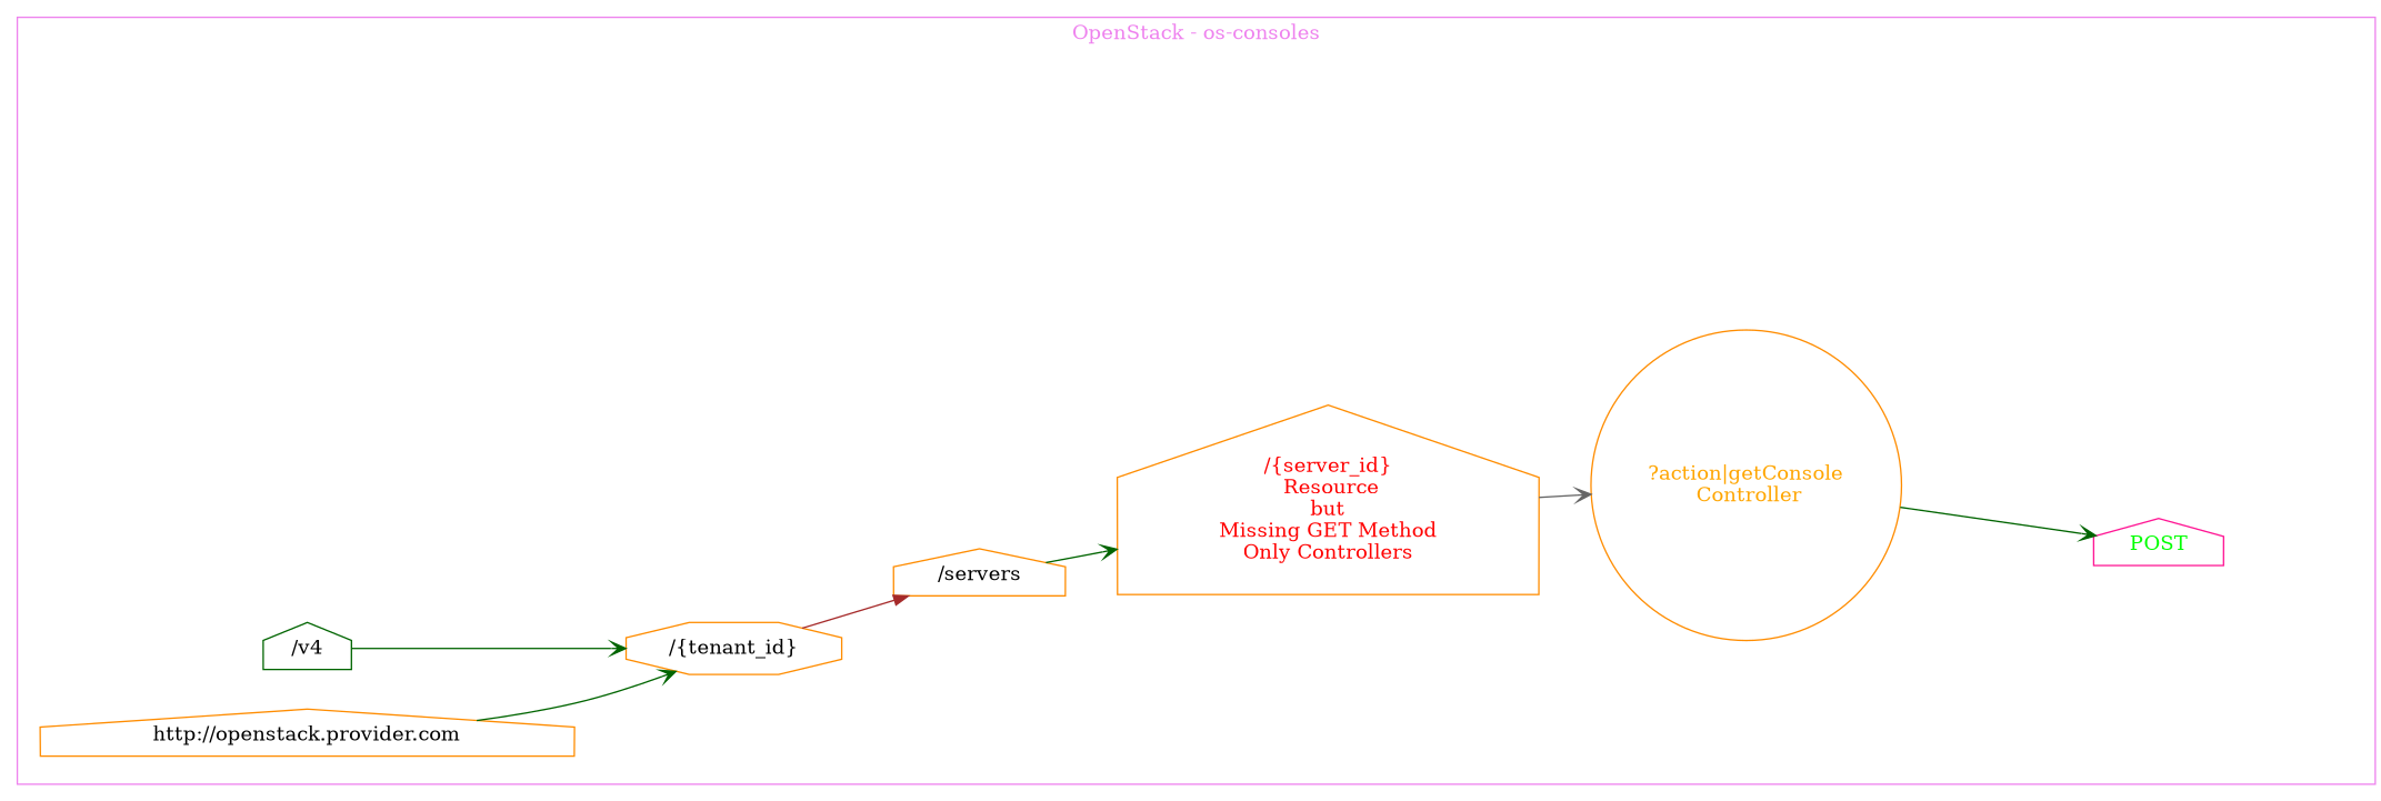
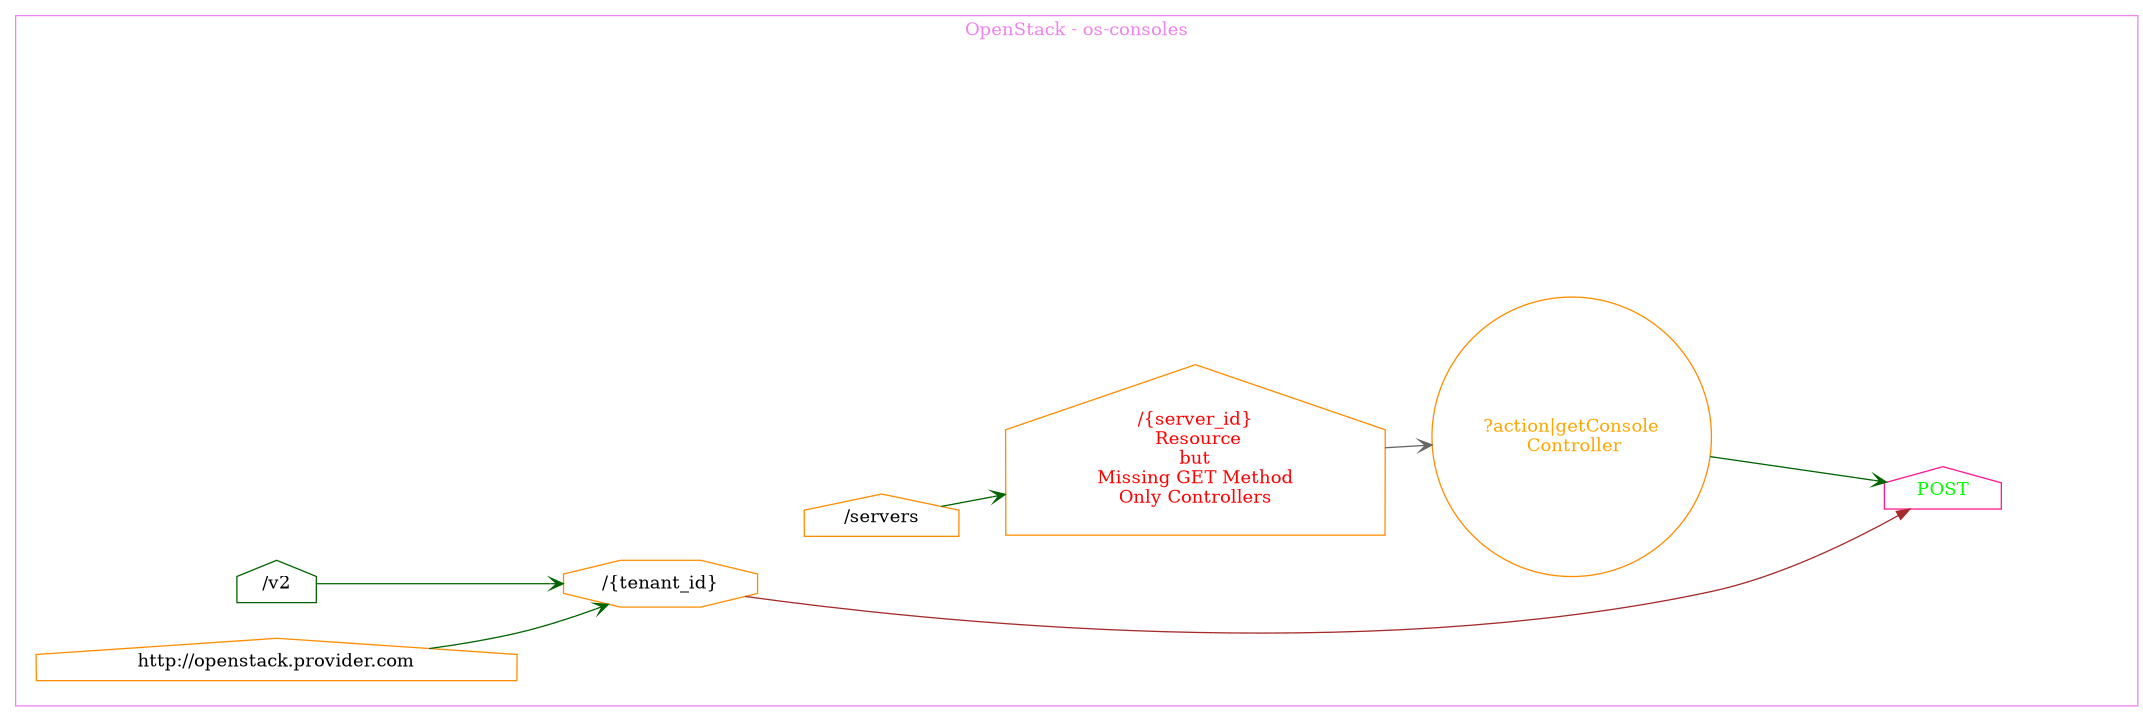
  digraph {
    rankdir=LR
    node [color=darkorange fontcolor=black shape=house]
    edge [arrowhead=vee color=darkgreen fontcolor=black]
    n1 [color=deeppink fontcolor=green label=POST]
    n2 [fontcolor=orange label="?action|getConsole\n Controller" shape=circle]
    n3 [fontcolor=red label="/{server_id}\n Resource\nbut\nMissing GET Method\nOnly Controllers"]
    n4 [label="/servers"]
    n5 [label="/{tenant_id}" shape=octagon]
-   n6 [color=darkgreen label="/v4"]
+   n6 [color=darkgreen label="/v2"]
    n7 [label="http://openstack.provider.com"]
    subgraph cluster_1 {
      color=violet
      fontcolor=violet
      label="OpenStack - os-consoles"
      subgraph cluster_2 {
        color=white
        fontcolor=white
        label="OpenStack - os-consoles"
        n7
        subgraph cluster_3 {
          color=white
          fontcolor=white
          label="OpenStack - os-consoles"
          n6
          subgraph cluster_4 {
            color=white
            fontcolor=white
            label="OpenStack - os-consoles"
            n5
            subgraph cluster_5 {
              color=white
              fontcolor=white
              label="OpenStack - os-consoles"
              n4
              subgraph cluster_6 {
                color=white
                fontcolor=white
                label="OpenStack - os-consoles"
                n3
                subgraph cluster_7 {
                  color=white
                  fontcolor=white
                  label="OpenStack - os-consoles"
                  n2
                  subgraph cluster_8 {
                    color=white
                    fontcolor=white
                    label="OpenStack - os-consoles"
                    n1
                  }
                }
              }
            }
          }
        }
      }
    }
    n2 -> n1 [fontcolor=green]
    n3 -> n2 [color=gray40 fontcolor=orange]
    n4 -> n3 [fontcolor=blue]
-   n5 -> n4 [arrowhead=normal color=brown]
+   n5 -> n1 [arrowhead=normal color=brown]
    n6 -> n5
    n7 -> n5
  }
